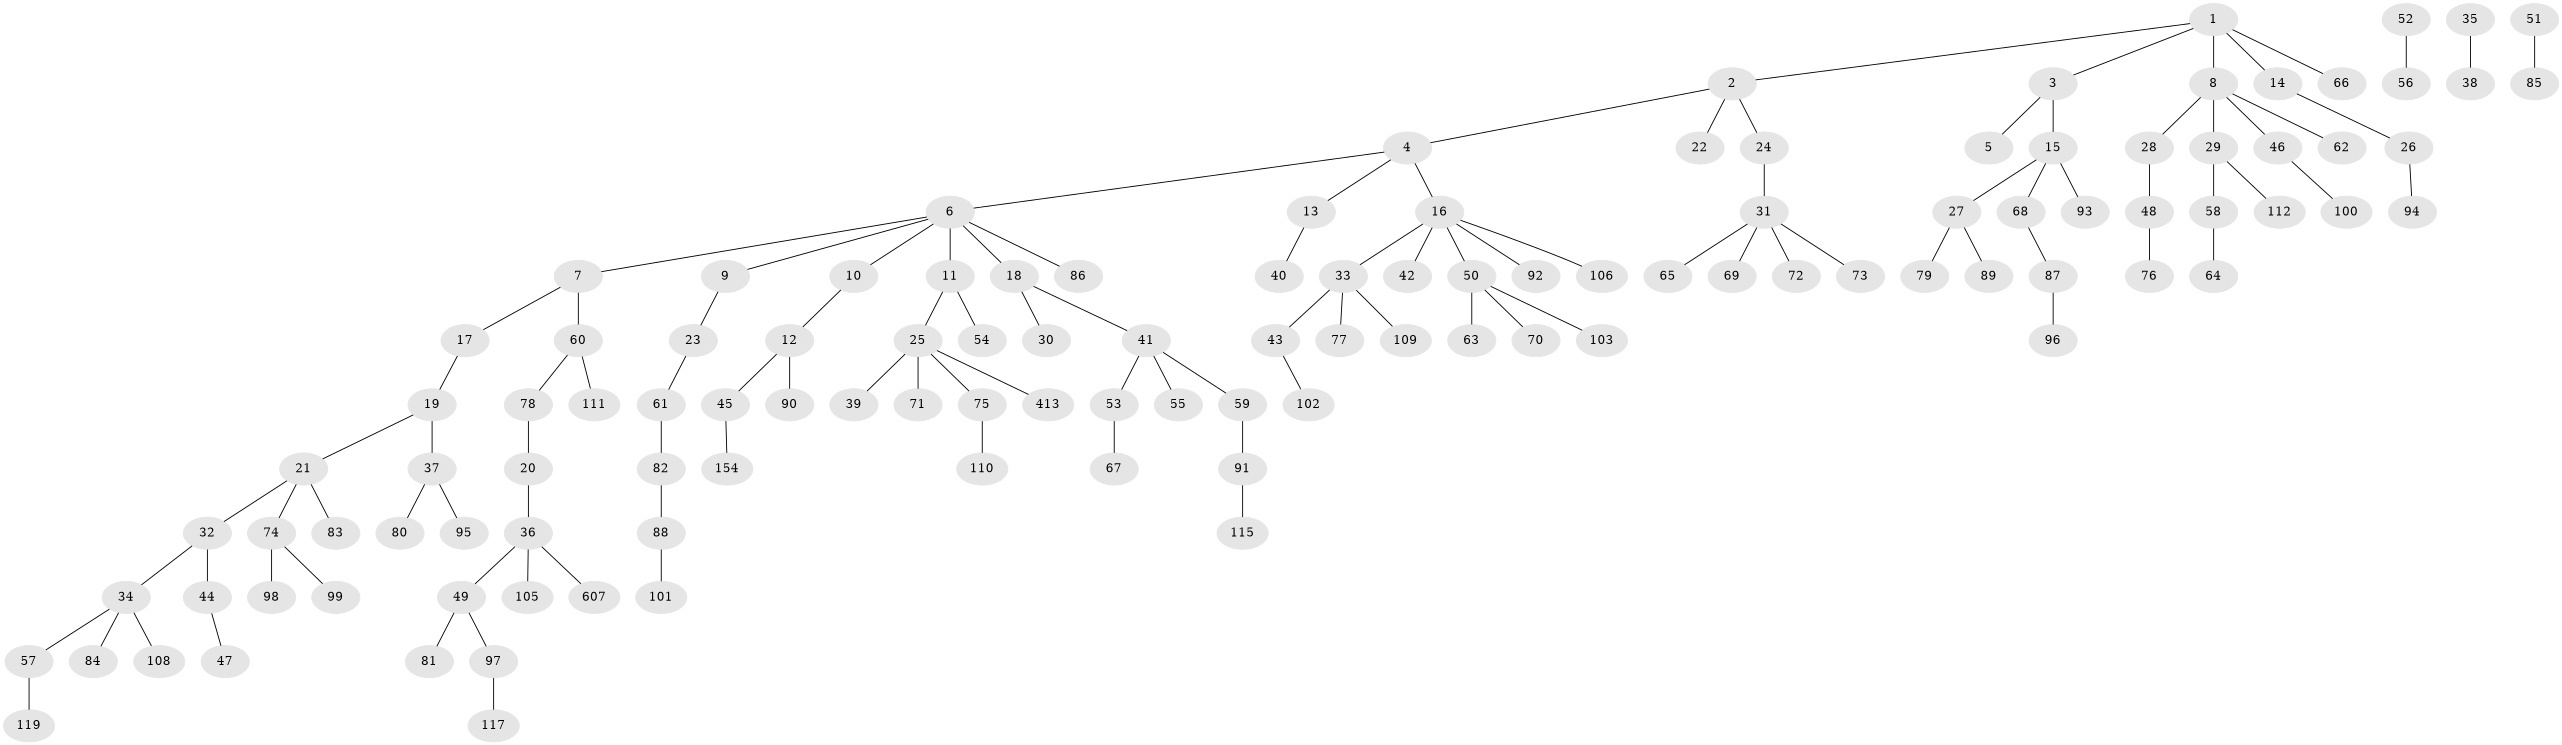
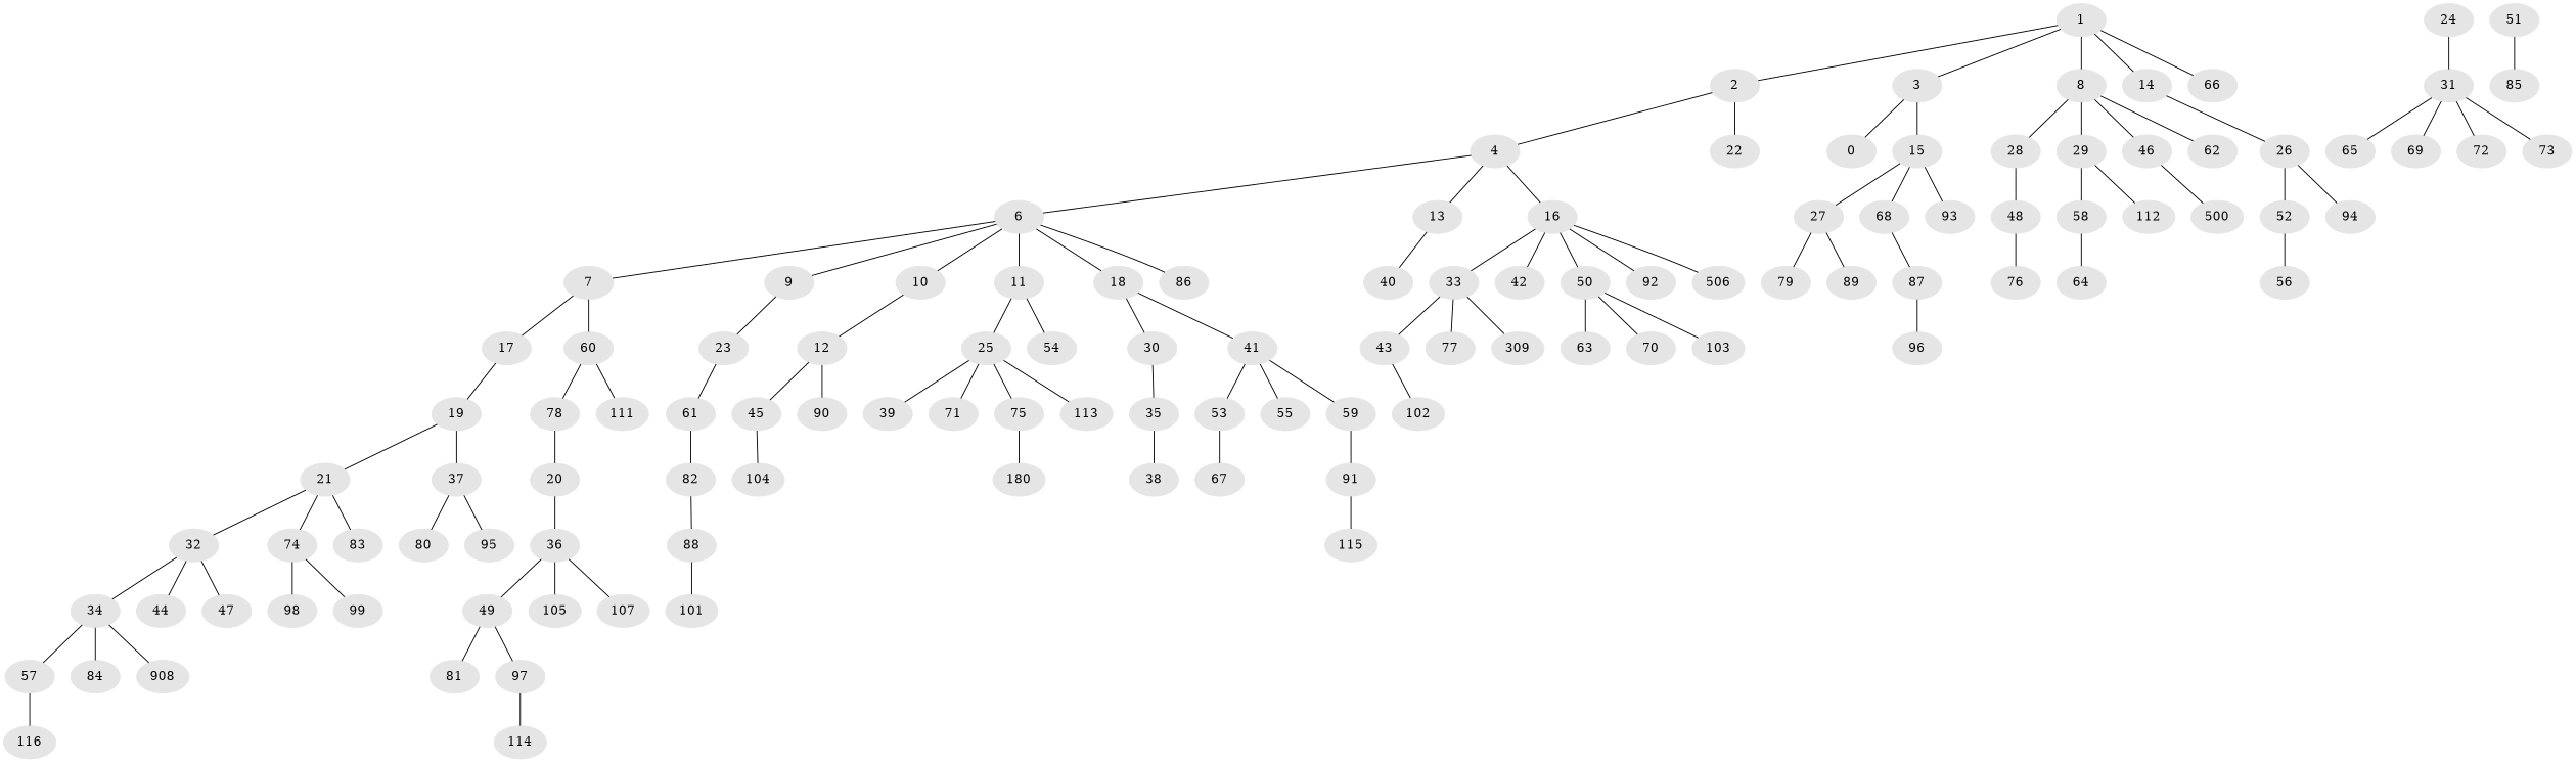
  graph {
    node [color=gray90 style=filled]
    1
    2
    3
    8
    14
    66
    4
    22
    24
-   5
+   5 [label=0]
    15
    28
    29
    46
    62
    26
    6
    13
    16
    31
    27
    68
    93
    7
    9
    10
    11
    18
    86
    40
    33
    42
    50
    92
-   106
+   106 [label=506]
    17
    60
    23
    12
    25
    54
    30
    41
    19
    78
    111
    48
    58
    112
-   100
+   100 [label=500]
    61
    45
    90
    39
    71
    75
-   113 [label=413]
-   104 [label=154]
+   113
+   104
    52
    94
    79
    89
    87
    43
    77
-   109
+   109 [label=309]
    63
    70
    103
    21
    37
    20
    36
    35
    53
    55
    59
    32
    74
    83
    80
    95
    49
    105
-   107 [label=607]
+   107
    34
    44
    98
    99
    82
    65
    69
    72
    73
-   110
+   110 [label=180]
    56
    51
    85
    76
    64
    38
    57
    84
-   108
+   108 [label=908]
    47
    102
-   116 [label=119]
+   116
    81
    97
    67
    91
-   114 [label=117]
+   114
    115
    88
    96
    101
    1 -- 2
    1 -- 3
    1 -- 8
    1 -- 14
    1 -- 66
    2 -- 4
    2 -- 22
-   2 -- 24
    3 -- 5
    3 -- 15
    8 -- 28
    8 -- 29
    8 -- 46
    8 -- 62
    14 -- 26
    4 -- 6
    4 -- 13
    4 -- 16
    24 -- 31
    15 -- 27
    15 -- 68
    15 -- 93
    28 -- 48
    29 -- 58
    29 -- 112
    46 -- 100
+   26 -- 52
    26 -- 94
    6 -- 7
    6 -- 9
    6 -- 10
    6 -- 11
    6 -- 18
    6 -- 86
    13 -- 40
    16 -- 33
    16 -- 42
    16 -- 50
    16 -- 92
    16 -- 106
    31 -- 65
    31 -- 69
    31 -- 72
    31 -- 73
    27 -- 79
    27 -- 89
    68 -- 87
    7 -- 17
    7 -- 60
    9 -- 23
    10 -- 12
    11 -- 25
    11 -- 54
    18 -- 30
    18 -- 41
    33 -- 43
    33 -- 77
    33 -- 109
    50 -- 63
    50 -- 70
    50 -- 103
    17 -- 19
    60 -- 78
    60 -- 111
    23 -- 61
    12 -- 45
    12 -- 90
    25 -- 39
    25 -- 71
    25 -- 75
    25 -- 113
+   30 -- 35
    41 -- 53
    41 -- 55
    41 -- 59
    19 -- 21
    19 -- 37
    78 -- 20
    48 -- 76
    58 -- 64
    61 -- 82
    45 -- 104
    75 -- 110
    52 -- 56
    87 -- 96
    43 -- 102
    21 -- 32
    21 -- 74
    21 -- 83
    37 -- 80
    37 -- 95
    20 -- 36
    36 -- 49
    36 -- 105
    36 -- 107
    35 -- 38
    53 -- 67
    59 -- 91
    32 -- 34
    32 -- 44
    74 -- 98
    74 -- 99
    49 -- 81
    49 -- 97
    34 -- 57
    34 -- 84
    34 -- 108
-   44 -- 47
+   32 -- 47
    82 -- 88
    51 -- 85
    57 -- 116
    97 -- 114
    91 -- 115
    88 -- 101
  }
